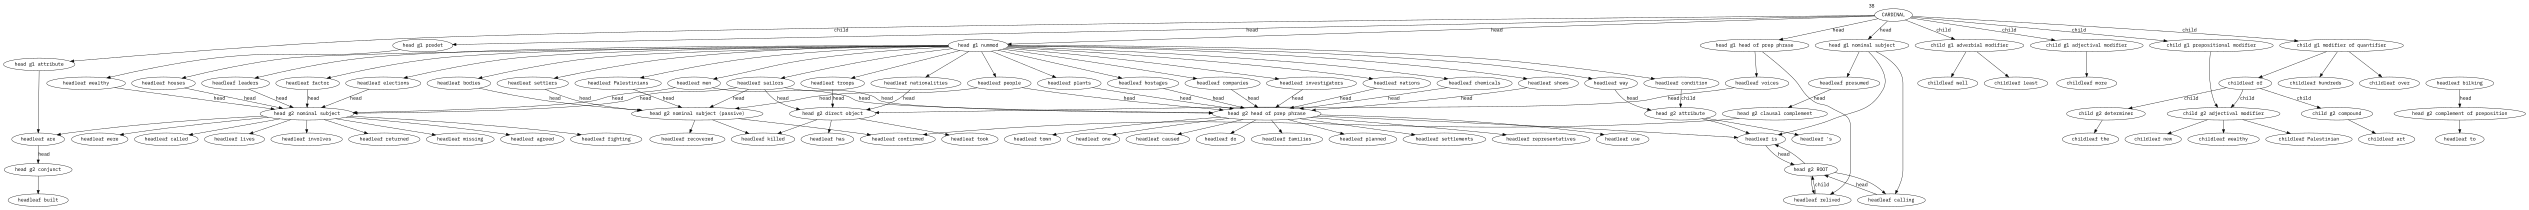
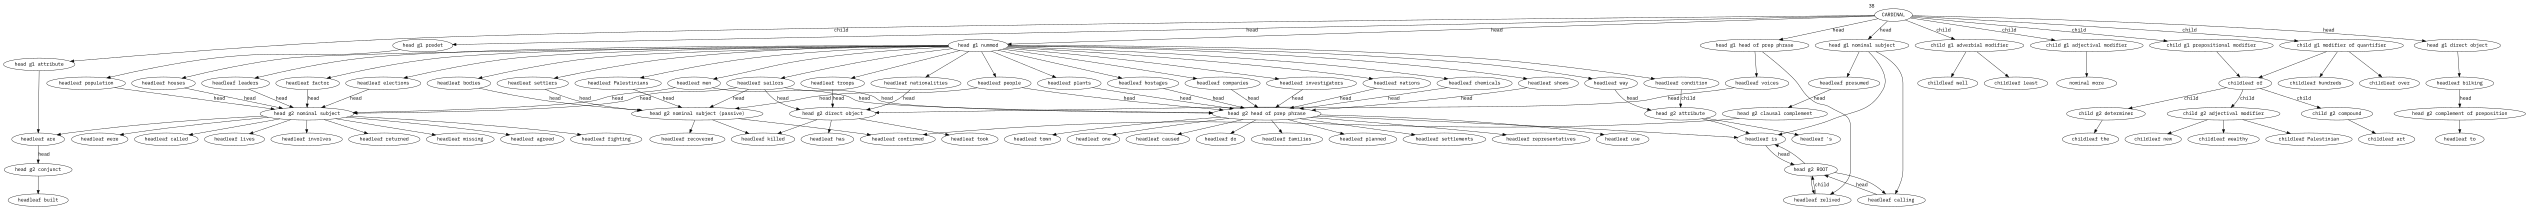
  strict digraph {
    fontname="IBM Plex Mono"
    node [fontname="IBM Plex Mono" weight=1]
    edge [fontname="IBM Plex Mono"]
    CARDINAL [weight=38 xlabel=38]
    "head g1 nummod" [weight=30]
    "child g1 adverbial modifier" [weight=2]
    "head g1 attribute"
    "child g1 prepositional modifier" [weight=6]
    "head g1 nominal subject" [weight=3]
    "child g1 adjectival modifier"
    "head g1 head of prep phrase" [weight=2]
+   "head g1 direct object"
    "child g1 modifier of quantifier" [weight=3]
    "head g1 predet"
    "headleaf sailors" [weight=6]
    "headleaf leaders"
    "headleaf people" [weight=2]
    "headleaf shows"
    "headleaf plants"
    "headleaf nationalities"
    "headleaf Palestinians" [weight=2]
    "headleaf settlers"
    "headleaf men" [weight=3]
    "headleaf elections"
    "headleaf factor"
    "headleaf bodies"
    "headleaf condition"
    "headleaf houses"
    "headleaf companies"
    "headleaf troops"
    "headleaf hostages"
    "headleaf way"
    "headleaf investigators"
    "headleaf nations"
    "headleaf chemicals"
    "childleaf least"
    "childleaf well"
    "headleaf are" [weight=2]
    "childleaf of" [weight=7]
    "headleaf is" [weight=4]
    "headleaf presumed"
    "headleaf calling" [weight=2]
-   "childleaf more"
+   "childleaf more" [label="nominal more"]
    "headleaf relived" [weight=2]
    "headleaf voices"
    "headleaf bilking"
    "childleaf hundreds"
    "childleaf over"
-   "headleaf population" [label="headleaf wealthy"]
+   "headleaf population"
    "head g2 direct object" [weight=4]
    "head g2 nominal subject" [weight=10]
    "head g2 nominal subject (passive)" [weight=6]
    "head g2 head of prep phrase" [weight=10]
    "head g2 attribute" [weight=2]
    "headleaf killed" [weight=5]
    "headleaf has" [weight=2]
    "headleaf took"
    "headleaf returned"
    "headleaf fighting"
    "headleaf were"
    "headleaf called"
    "headleaf involves"
    "headleaf missing" [weight=2]
    "headleaf agreed"
    "headleaf lives"
    "headleaf confirmed" [weight=2]
    "headleaf recovered"
    "headleaf town"
    "headleaf one"
    "headleaf caused"
    "headleaf do"
    "headleaf families"
    "headleaf planned"
    "headleaf settlements"
    "headleaf representatives"
    "headleaf use"
    "head g2 conjunct"
    "head g2 ROOT" [weight=3]
    "headleaf built"
    "child g2 adjectival modifier" [weight=3]
    "child g2 determiner" [weight=2]
    "child g2 compound"
    "childleaf new"
    "childleaf wealthy"
    "childleaf Palestinian"
    "childleaf the" [weight=2]
    "childleaf art"
    "head g2 clausal complement"
    "headleaf 's"
    "head g2 complement of preposition"
    "headleaf to"
    CARDINAL -> "head g1 nummod" [label=head]
    CARDINAL -> "child g1 adverbial modifier" [label=child]
    CARDINAL -> "head g1 attribute" [label=child]
    CARDINAL -> "child g1 prepositional modifier" [label=child]
    CARDINAL -> "head g1 nominal subject" [label=head]
    CARDINAL -> "child g1 adjectival modifier" [label=child]
    CARDINAL -> "head g1 head of prep phrase" [label=head]
+   CARDINAL -> "head g1 direct object" [label=head]
    CARDINAL -> "child g1 modifier of quantifier" [label=child]
    CARDINAL -> "head g1 predet" [label=head]
    "head g1 nummod" -> "headleaf sailors"
    "head g1 nummod" -> "headleaf leaders"
    "head g1 nummod" -> "headleaf people"
    "head g1 nummod" -> "headleaf shows"
    "head g1 nummod" -> "headleaf plants"
    "head g1 nummod" -> "headleaf nationalities"
    "head g1 nummod" -> "headleaf Palestinians"
    "head g1 nummod" -> "headleaf settlers"
    "head g1 nummod" -> "headleaf men"
    "head g1 nummod" -> "headleaf elections"
    "head g1 nummod" -> "headleaf factor"
    "head g1 nummod" -> "headleaf bodies"
    "head g1 nummod" -> "headleaf condition"
    "head g1 nummod" -> "headleaf houses"
    "head g1 nummod" -> "headleaf companies"
    "head g1 nummod" -> "headleaf troops"
    "head g1 nummod" -> "headleaf hostages"
    "head g1 nummod" -> "headleaf way"
    "head g1 nummod" -> "headleaf investigators"
    "head g1 nummod" -> "headleaf nations"
    "head g1 nummod" -> "headleaf chemicals"
    "child g1 adverbial modifier" -> "childleaf least"
    "child g1 adverbial modifier" -> "childleaf well"
    "head g1 attribute" -> "headleaf are"
-   "child g1 prepositional modifier" -> "child g2 adjectival modifier"
+   "child g1 prepositional modifier" -> "childleaf of"
    "head g1 nominal subject" -> "headleaf is"
    "head g1 nominal subject" -> "headleaf presumed"
    "head g1 nominal subject" -> "headleaf calling"
    "child g1 adjectival modifier" -> "childleaf more"
    "head g1 head of prep phrase" -> "headleaf relived"
    "head g1 head of prep phrase" -> "headleaf voices"
+   "head g1 direct object" -> "headleaf bilking"
    "child g1 modifier of quantifier" -> "childleaf of"
    "child g1 modifier of quantifier" -> "childleaf hundreds"
    "child g1 modifier of quantifier" -> "childleaf over"
    "head g1 predet" -> "headleaf population"
    "headleaf sailors" -> "head g2 direct object" [label=head]
    "headleaf sailors" -> "head g2 nominal subject" [label=head]
    "headleaf sailors" -> "head g2 nominal subject (passive)" [label=head]
    "headleaf sailors" -> "head g2 head of prep phrase" [label=head]
    "headleaf leaders" -> "head g2 nominal subject" [label=head]
    "headleaf people" -> "head g2 nominal subject (passive)" [label=head]
    "headleaf people" -> "head g2 head of prep phrase" [label=head]
    "headleaf shows" -> "head g2 head of prep phrase" [label=head]
    "headleaf plants" -> "head g2 head of prep phrase" [label=head]
    "headleaf nationalities" -> "head g2 direct object" [label=head]
    "headleaf Palestinians" -> "head g2 nominal subject (passive)" [label=head]
    "headleaf settlers" -> "head g2 nominal subject (passive)" [label=head]
    "headleaf men" -> "head g2 nominal subject" [label=head]
    "headleaf men" -> "head g2 head of prep phrase" [label=head]
    "headleaf elections" -> "head g2 nominal subject" [label=head]
    "headleaf factor" -> "head g2 nominal subject" [label=head]
    "headleaf bodies" -> "head g2 nominal subject (passive)" [label=head]
    "headleaf condition" -> "head g2 attribute" [label=child]
    "headleaf houses" -> "head g2 nominal subject" [label=head]
    "headleaf companies" -> "head g2 head of prep phrase" [label=head]
    "headleaf troops" -> "head g2 direct object" [label=head]
    "headleaf hostages" -> "head g2 head of prep phrase" [label=head]
    "headleaf way" -> "head g2 attribute" [label=head]
    "headleaf investigators" -> "head g2 head of prep phrase" [label=head]
    "headleaf nations" -> "head g2 head of prep phrase" [label=head]
    "headleaf chemicals" -> "head g2 head of prep phrase" [label=head]
    "headleaf are" -> "head g2 conjunct" [label=head]
    "childleaf of" -> "child g2 adjectival modifier" [label=child]
    "childleaf of" -> "child g2 determiner" [label=child]
    "childleaf of" -> "child g2 compound" [label=child]
    "headleaf is" -> "head g2 ROOT" [label=head]
    "headleaf presumed" -> "head g2 clausal complement" [label=head]
    "headleaf calling" -> "head g2 ROOT" [label=head]
    "headleaf relived" -> "head g2 ROOT" [label=child]
    "headleaf voices" -> "head g2 direct object" [label=head]
    "headleaf bilking" -> "head g2 complement of preposition" [label=head]
    "headleaf population" -> "head g2 nominal subject" [label=head]
    "head g2 direct object" -> "headleaf killed"
    "head g2 direct object" -> "headleaf has"
    "head g2 direct object" -> "headleaf took"
    "head g2 nominal subject" -> "headleaf are"
    "head g2 nominal subject" -> "headleaf returned"
    "head g2 nominal subject" -> "headleaf fighting"
    "head g2 nominal subject" -> "headleaf were"
    "head g2 nominal subject" -> "headleaf called"
    "head g2 nominal subject" -> "headleaf involves"
    "head g2 nominal subject" -> "headleaf missing"
    "head g2 nominal subject" -> "headleaf agreed"
    "head g2 nominal subject" -> "headleaf lives"
    "head g2 nominal subject (passive)" -> "headleaf killed"
    "head g2 nominal subject (passive)" -> "headleaf confirmed"
    "head g2 nominal subject (passive)" -> "headleaf recovered"
    "head g2 head of prep phrase" -> "headleaf is"
    "head g2 head of prep phrase" -> "headleaf town"
    "head g2 head of prep phrase" -> "headleaf one"
    "head g2 head of prep phrase" -> "headleaf caused"
    "head g2 head of prep phrase" -> "headleaf do"
    "head g2 head of prep phrase" -> "headleaf families"
    "head g2 head of prep phrase" -> "headleaf planned"
    "head g2 head of prep phrase" -> "headleaf settlements"
    "head g2 head of prep phrase" -> "headleaf representatives"
    "head g2 head of prep phrase" -> "headleaf use"
    "head g2 attribute" -> "headleaf is"
    "head g2 attribute" -> "headleaf 's"
    "head g2 conjunct" -> "headleaf built"
    "head g2 ROOT" -> "headleaf is"
    "head g2 ROOT" -> "headleaf calling"
    "head g2 ROOT" -> "headleaf relived"
    "child g2 adjectival modifier" -> "childleaf new"
    "child g2 adjectival modifier" -> "childleaf wealthy"
    "child g2 adjectival modifier" -> "childleaf Palestinian"
    "child g2 determiner" -> "childleaf the"
    "child g2 compound" -> "childleaf art"
    "head g2 clausal complement" -> "headleaf confirmed"
    "head g2 complement of preposition" -> "headleaf to"
  }
